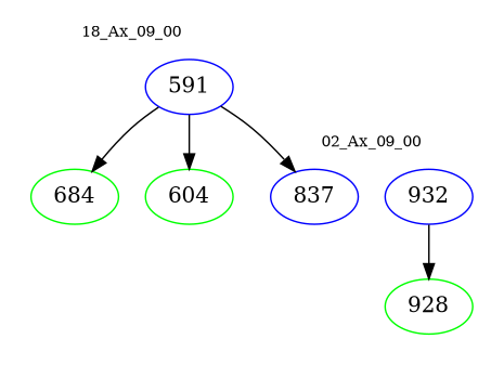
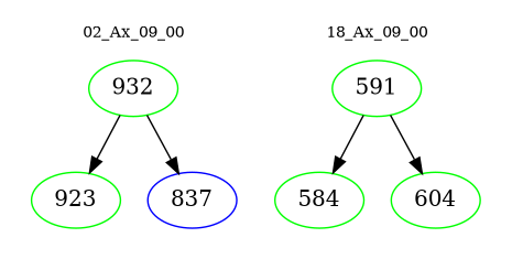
  digraph {
    node [color=blue]
    edge [color=black]
-   n1 [label=932]
-   n2 [color=green label=928]
+   n1 [color=green label=932]
+   n2 [color=green label=923]
    n3 [label=837]
-   n4 [label=591]
-   n5 [color=green label=684]
+   n4 [color=green label=591]
+   n5 [color=green label=584]
    n6 [color=green label=604]
    subgraph cluster_1 {
      color=white
      fontsize=10
      label="02_Ax_09_00"
      n1
      n2
      n3
    }
    subgraph cluster_2 {
      color=white
      fontsize=10
      label="18_Ax_09_00"
      n4
      n5
      n6
    }
    n1 -> n2
-   n4 -> n3
+   n1 -> n3
    n4 -> n5
    n4 -> n6
  }
